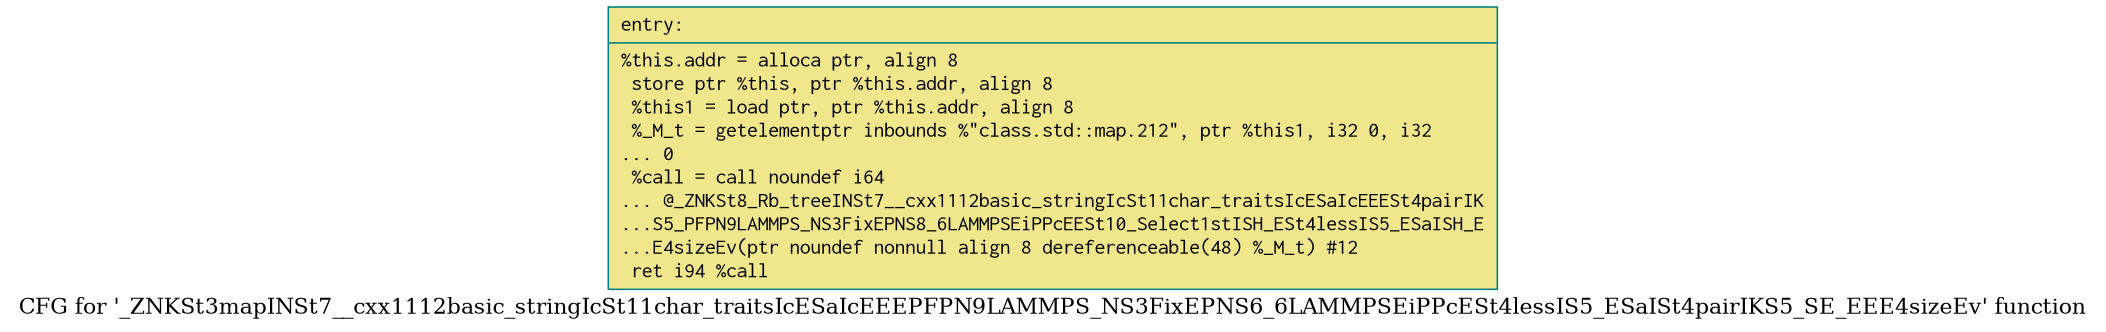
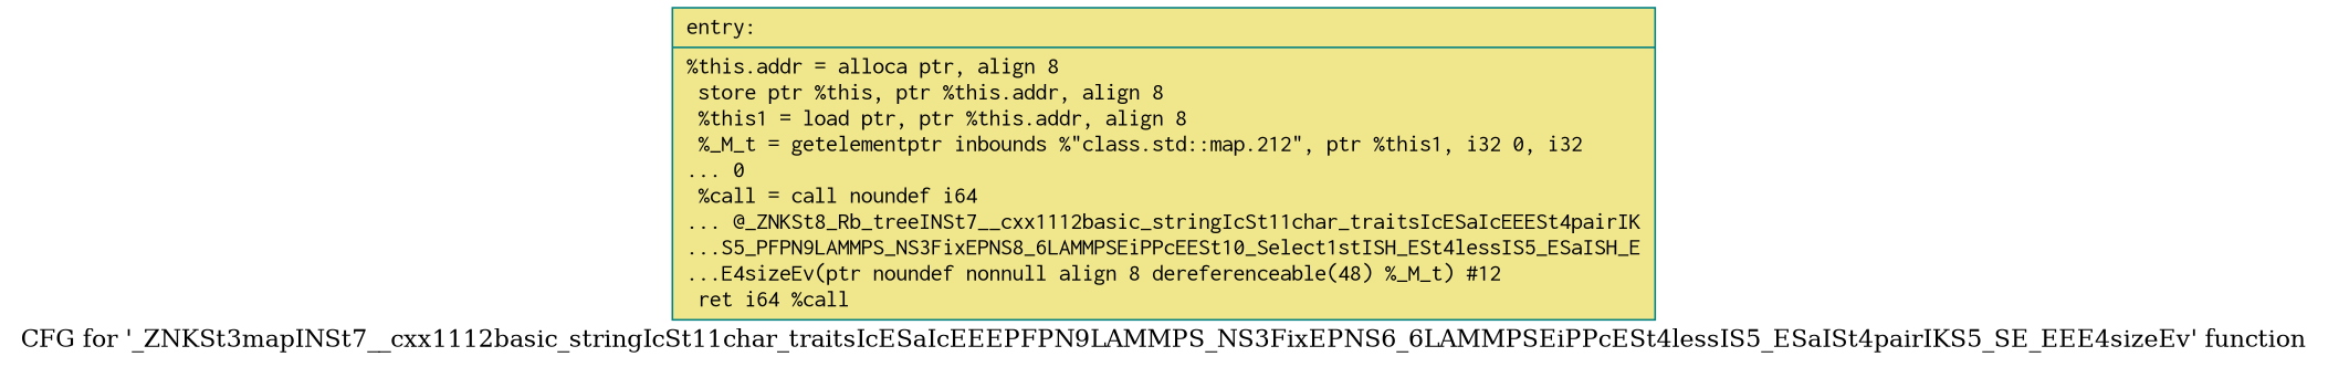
  digraph {
    label="CFG for '_ZNKSt3mapINSt7__cxx1112basic_stringIcSt11char_traitsIcESaIcEEEPFPN9LAMMPS_NS3FixEPNS6_6LAMMPSEiPPcESt4lessIS5_ESaISt4pairIKS5_SE_EEE4sizeEv' function"
-   n1 [color=teal fillcolor=khaki fontname=Courier label="{entry:\l|  %this.addr = alloca ptr, align 8\l  store ptr %this, ptr %this.addr, align 8\l  %this1 = load ptr, ptr %this.addr, align 8\l  %_M_t = getelementptr inbounds %\"class.std::map.212\", ptr %this1, i32 0, i32\l... 0\l  %call = call noundef i64\l... @_ZNKSt8_Rb_treeINSt7__cxx1112basic_stringIcSt11char_traitsIcESaIcEEESt4pairIK\l...S5_PFPN9LAMMPS_NS3FixEPNS8_6LAMMPSEiPPcEESt10_Select1stISH_ESt4lessIS5_ESaISH_E\l...E4sizeEv(ptr noundef nonnull align 8 dereferenceable(48) %_M_t) #12\l  ret i94 %call\l}" shape=record style=filled]
+   n1 [color=teal fillcolor=khaki fontname=Courier label="{entry:\l|  %this.addr = alloca ptr, align 8\l  store ptr %this, ptr %this.addr, align 8\l  %this1 = load ptr, ptr %this.addr, align 8\l  %_M_t = getelementptr inbounds %\"class.std::map.212\", ptr %this1, i32 0, i32\l... 0\l  %call = call noundef i64\l... @_ZNKSt8_Rb_treeINSt7__cxx1112basic_stringIcSt11char_traitsIcESaIcEEESt4pairIK\l...S5_PFPN9LAMMPS_NS3FixEPNS8_6LAMMPSEiPPcEESt10_Select1stISH_ESt4lessIS5_ESaISH_E\l...E4sizeEv(ptr noundef nonnull align 8 dereferenceable(48) %_M_t) #12\l  ret i64 %call\l}" shape=record style=filled]
  }
